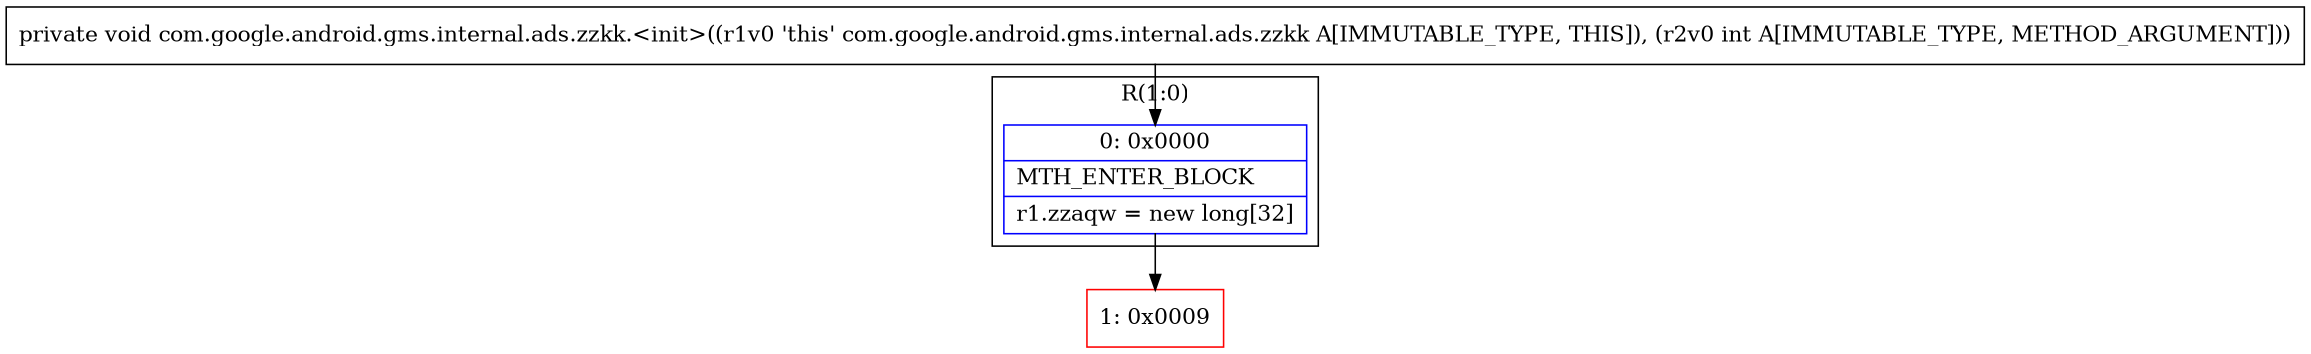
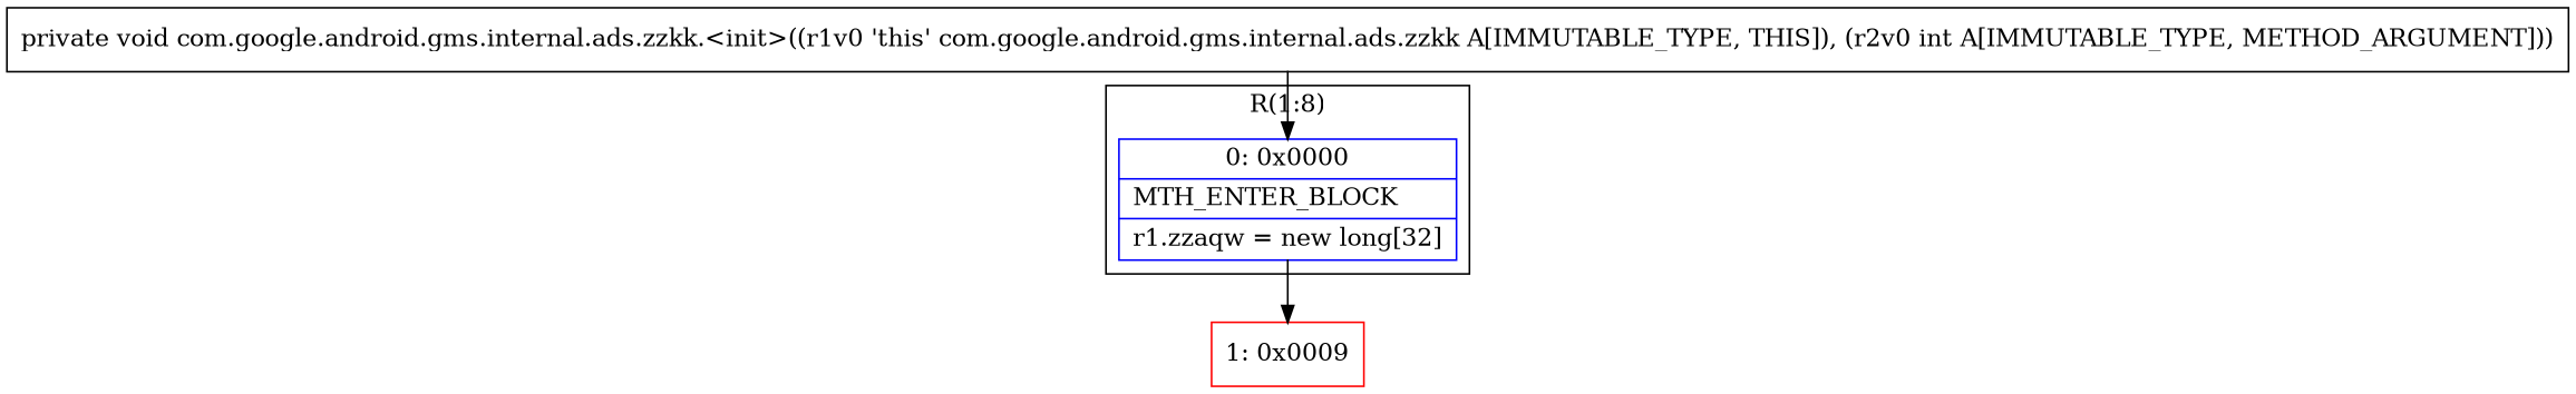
  digraph {
    node [shape=record]
    n1 [color=blue label="{0\:\ 0x0000|MTH_ENTER_BLOCK\l|r1.zzaqw = new long[32]\l}"]
    n2 [color=red label="{1\:\ 0x0009}"]
    n3 [label="{private void com.google.android.gms.internal.ads.zzkk.\<init\>((r1v0 'this' com.google.android.gms.internal.ads.zzkk A[IMMUTABLE_TYPE, THIS]), (r2v0 int A[IMMUTABLE_TYPE, METHOD_ARGUMENT])) }"]
    subgraph cluster_1 {
-     label="R(1:0)"
+     label="R(1:8)"
      n1
    }
    n1 -> n2
    n3 -> n1
  }
